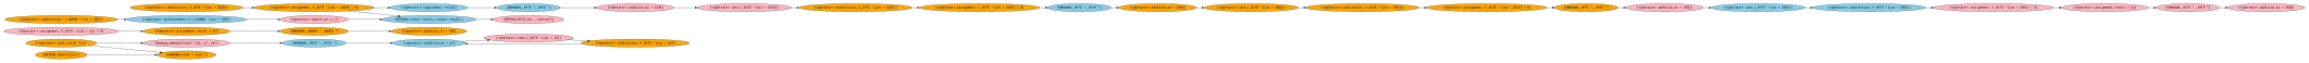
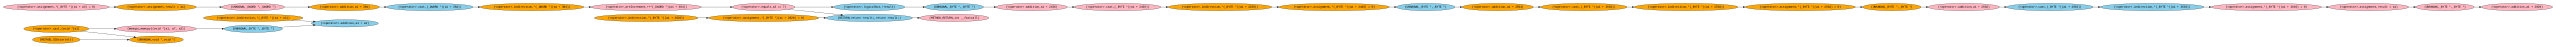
  digraph {
    fontname="Liberation Mono"
    rankdir=LR
    node [fillcolor=orange fontname="Liberation Mono" style=filled]
    edge [fontname="Liberation Mono"]
    n1 [fillcolor=lightpink label="(memcpy,memcpy((void *)a1, a7, a3))"]
    n2 [fillcolor=skyblue label="(UNKNOWN,_BYTE *,_BYTE *)"]
    n3 [fillcolor=skyblue label="(<operator>.addition,a1 + a3)"]
    n4 [label="(<operator>.cast,(void *)a1)"]
    n5 [label="(UNKNOWN,void *,void *)"]
    n6 [fillcolor=lightpink label="(<operator>.assignment,*(_BYTE *)(a1 + a3) = 0)"]
    n7 [label="(<operator>.assignment,result = a1)"]
-   n8 [label="(UNKNOWN,_DWORD *,_DWORD *)"]
+   n8 [fillcolor=lightpink label="(UNKNOWN,_DWORD *,_DWORD *)"]
    n9 [label="(<operator>.indirection,*(_BYTE *)(a1 + a3))"]
-   n10 [fillcolor=lightpink label="(<operator>.cast,(_BYTE *)(a1 + a3))"]
    n11 [label="(<operator>.addition,a1 + 384)"]
-   n12 [fillcolor=skyblue label="(<operator>.preIncrement,++*(_DWORD *)(a1 + 384))"]
+   n12 [fillcolor=lightpink label="(<operator>.preIncrement,++*(_DWORD *)(a1 + 384))"]
    n13 [fillcolor=lightpink label="(<operator>.equals,a3 == 7)"]
    n14 [fillcolor=skyblue label="(<operator>.logicalNot,!result)"]
    n15 [fillcolor=skyblue label="(RETURN,return result;,return result;)"]
    n16 [label="(<operator>.indirection,*(_DWORD *)(a1 + 384))"]
+   n17 [fillcolor=skyblue label="(<operator>.cast,(_DWORD *)(a1 + 384))"]
    n18 [fillcolor=skyblue label="(UNKNOWN,_BYTE *,_BYTE *)"]
-   n19 [fillcolor=lightpink label="(METHOD_BYTE,int __fastcall)"]
+   n19 [fillcolor=lightpink label="(METHOD_RETURN,int __fastcall)"]
    n20 [fillcolor=lightpink label="(<operator>.addition,a1 + 2436)"]
    n21 [label="(<operator>.assignment,*(_BYTE *)(a1 + 2436) = 0)"]
    n22 [fillcolor=skyblue label="(UNKNOWN,_BYTE *,_BYTE *)"]
    n23 [label="(<operator>.addition,a1 + 2564)"]
    n24 [label="(<operator>.indirection,*(_BYTE *)(a1 + 2436))"]
    n25 [fillcolor=lightpink label="(<operator>.cast,(_BYTE *)(a1 + 2436))"]
    n26 [label="(<operator>.assignment,*(_BYTE *)(a1 + 2564) = 0)"]
    n27 [label="(UNKNOWN,_BYTE *,_BYTE *)"]
    n28 [fillcolor=lightpink label="(<operator>.addition,a1 + 2692)"]
    n29 [label="(<operator>.indirection,*(_BYTE *)(a1 + 2564))"]
    n30 [label="(<operator>.cast,(_BYTE *)(a1 + 2564))"]
    n31 [fillcolor=lightpink label="(<operator>.assignment,*(_BYTE *)(a1 + 2692) = 0)"]
    n32 [fillcolor=lightpink label="(<operator>.assignment,result = a1)"]
    n33 [fillcolor=lightpink label="(UNKNOWN,_BYTE *,_BYTE *)"]
    n34 [fillcolor=skyblue label="(<operator>.indirection,*(_BYTE *)(a1 + 2692))"]
    n35 [fillcolor=skyblue label="(<operator>.cast,(_BYTE *)(a1 + 2692))"]
    n36 [fillcolor=lightpink label="(<operator>.addition,a1 + 2820)"]
    n37 [label="(<operator>.assignment,*(_BYTE *)(a1 + 2820) = 0)"]
    n38 [label="(<operator>.indirection,*(_BYTE *)(a1 + 2820))"]
    n39 [label="(METHOD,IGDstartelt)"]
    n1 -> n2
    n2 -> n3
-   n3 -> n10
    n4 -> n1
    n4 -> n5
    n6 -> n7
    n7 -> n8
    n8 -> n11
    n9 -> n3
-   n10 -> n9
+   n11 -> n17
    n12 -> n13
-   n37 -> n14
+   n13 -> n14
    n13 -> n15
    n14 -> n18
    n15 -> n19
    n16 -> n12
+   n17 -> n16
    n18 -> n20
    n20 -> n25
    n21 -> n22
    n22 -> n23
    n23 -> n30
    n24 -> n21
    n25 -> n24
    n26 -> n27
    n27 -> n28
    n28 -> n35
    n29 -> n26
    n30 -> n29
    n31 -> n32
    n32 -> n33
    n33 -> n36
    n34 -> n31
    n35 -> n34
    n37 -> n15
    n38 -> n37
    n39 -> n5
  }
